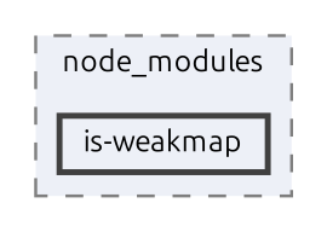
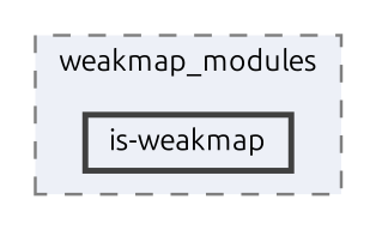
  digraph {
    compound=true
    fontname=Ubuntu
    n1 [color=grey25 fillcolor="#edf0f7" fontname=Ubuntu fontsize=10 height=0.2 label="is-weakmap" shape=box style="filled,bold" width=0.4]
    subgraph cluster_1 {
      bgcolor="#edf0f7"
      fontsize=10
-     label=node_modules
+     label=weakmap_modules
      pencolor=grey50
      style="filled,dashed"
      n1
    }
  }
